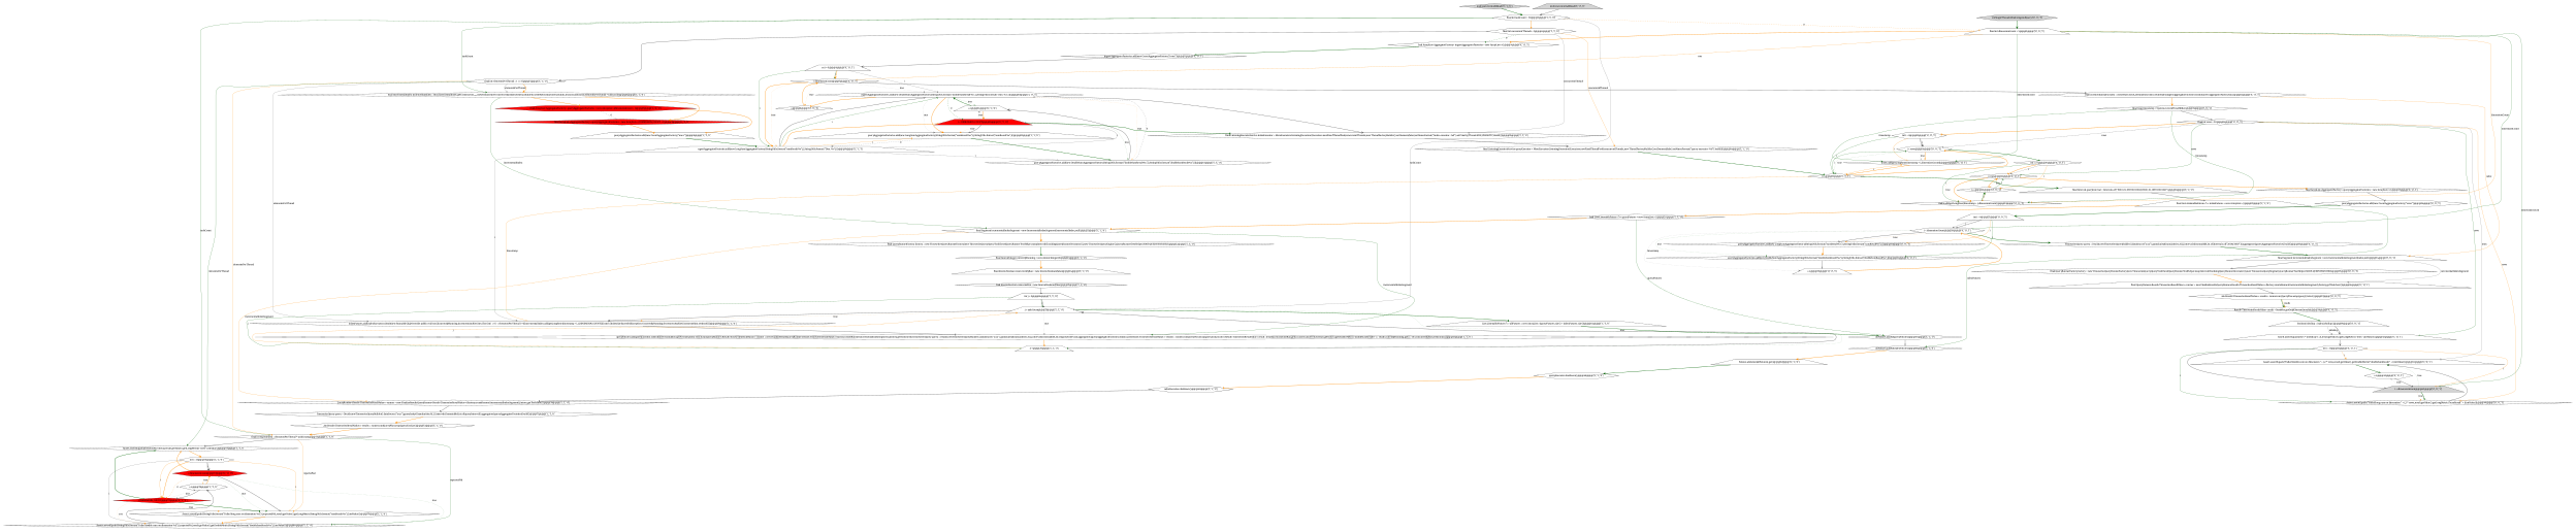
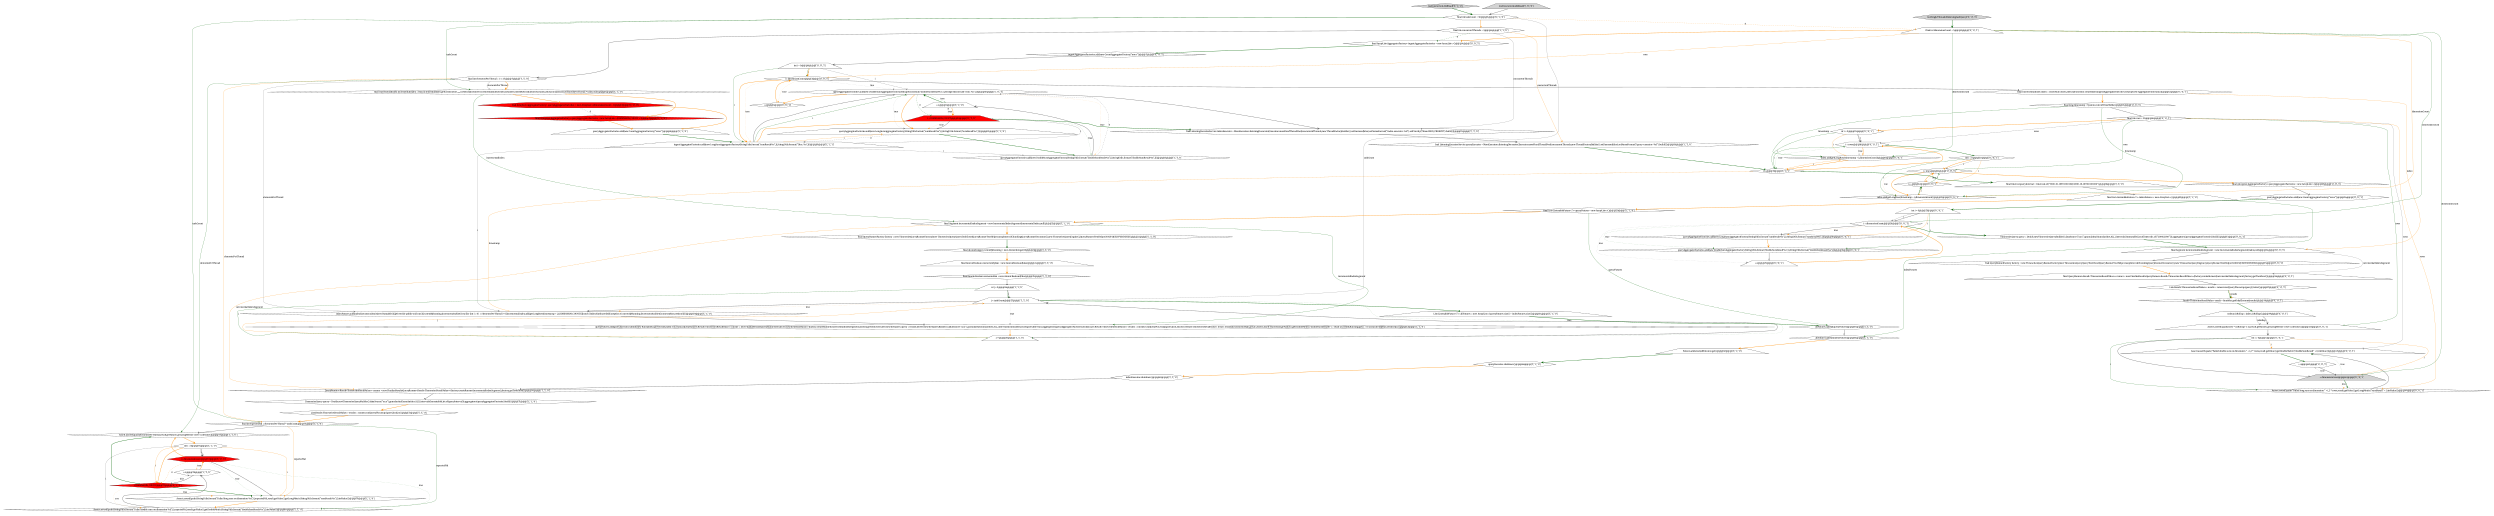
  digraph {
    fontname=Merriweather
    node [fillcolor=white fontname=Merriweather shape=hexagon style=filled]
    edge [arrowhead=vee color=darkorange fontname=Merriweather style=bold]
    n1 [label="final int rows = 50@@@14@@@['0', '0', '1']" shape=diamond]
    n2 [label="i < rows@@@21@@@['0', '0', '1']" shape=diamond]
    n3 [label="Assert.assertEquals(rows * (isRollup? 1: 2),result.getValue().getLongMetric(\"rows\").intValue())@@@40@@@['0', '0', '1']" shape=trapezium]
    n4 [label="int i = 0@@@15@@@['0', '0', '1']"]
    n5 [label="Assert.assertEquals(\"Failed double sum on dimension \" + i,2 * rows,result.getValue().getDoubleMetric(\"doubleSumResult\" + i).intValue())@@@45@@@['0', '0', '1']" shape=trapezium]
    n6 [label="Assert.assertEquals(\"Failed long sum on dimension \" + i,2 * rows,result.getValue().getLongMetric(\"sumResult\" + i).intValue())@@@44@@@['0', '0', '1']" shape=diamond]
    n7 [label="i < rows@@@16@@@['0', '0', '1']"]
    n8 [label="final ArrayList<AggregatorFactory> queryAggregatorFactories = new ArrayList<>()@@@25@@@['0', '0', '1']" shape=diamond]
    n9 [label="i++@@@22@@@['0', '0', '1']" shape=diamond]
    n10 [label="index.add(getLongRow(timestamp + i,dimensionCount))@@@23@@@['0', '0', '1']" shape=diamond]
    n11 [label="int i = 0@@@41@@@['0', '0', '1']"]
    n12 [label="index.add(getLongRow(timestamp + i,dimensionCount))@@@18@@@['0', '0', '1']" shape=diamond]
    n13 [label="i++@@@17@@@['1', '1', '1']" shape=diamond]
    n14 [label="++i@@@43@@@['0', '0', '1']"]
    n15 [label="int i = 0@@@20@@@['0', '0', '1']" shape=diamond]
    n16 [label="queryAggregatorFactories.add(new CountAggregatorFactory(\"rows\"))@@@26@@@['0', '0', '1']"]
    n17 [label="Result<TimeseriesResultValue> result = Iterables.getOnlyElement(results)@@@38@@@['0', '0', '1']" shape=diamond]
    n18 [label="boolean isRollup = index.isRollup()@@@39@@@['0', '0', '1']" shape=trapezium]
    n19 [label="i < dimensionCount@@@28@@@['0', '0', '1']"]
    n20 [label="queryAggregatorFactories.add(new LongSumAggregatorFactory(StringUtils.format(\"sumResult%s\",i),StringUtils.format(\"sumResult%s\",i)))@@@30@@@['0', '0', '1']" shape=diamond]
    n21 [label="++i@@@29@@@['0', '0', '1']" shape=trapezium]
    n22 [label="queryAggregatorFactories.add(new DoubleSumAggregatorFactory(StringUtils.format(\"doubleSumResult%s\",i),StringUtils.format(\"doubleSumResult%s\",i)))@@@31@@@['0', '0', '1']" shape=diamond]
    n23 [label="TimeseriesQuery query = Druids.newTimeseriesQueryBuilder().dataSource(\"xxx\").granularity(Granularities.ALL).intervals(ImmutableList.of(Intervals.of(\"2000/2030\"))).aggregators(queryAggregatorFactories).build()@@@33@@@['0', '0', '1']"]
    n24 [label="final Segment incrementalIndexSegment = new IncrementalIndexSegment(index,null)@@@34@@@['0', '0', '1']" shape=trapezium]
    n25 [label="allFutures.addAll(queryFutures)@@@65@@@['1', '1', '0']" shape=diamond]
    n26 [label="allFutures.addAll(indexFutures)@@@66@@@['1', '1', '0']" shape=diamond]
    n27 [label="Futures.allAsList(allFutures).get()@@@67@@@['1', '1', '0']" shape=trapezium]
    n28 [label="QueryRunner<Result<TimeseriesResultValue>> runner = new FinalizeResultsQueryRunner<Result<TimeseriesResultValue>>(factory.createRunner(incrementalIndexSegment),factory.getToolchest())@@@70@@@['1', '1', '0']" shape=diamond]
    n29 [label="TimeseriesQuery query = Druids.newTimeseriesQueryBuilder().dataSource(\"xxx\").granularity(Granularities.ALL).intervals(ImmutableList.of(queryInterval)).aggregators(queryAggregatorFactories).build()@@@71@@@['1', '1', '0']"]
    n30 [label="List<Result<TimeseriesResultValue>> results = runner.run(QueryPlus.wrap(query)).toList()@@@72@@@['1', '1', '0']"]
    n31 [label="indexFutures.add(indexExecutor.submit(new Runnable(){@Override public void run(){currentlyRunning.incrementAndGet()try {for (int i = 0 i < elementsPerThread i++){incrementalIndex.add(getLongRow(timestamp + i,1,DIMENSION_COUNT))}}catch (IndexSizeExceededException e) currentlyRunning.decrementAndGet()someoneRan.set(true)}}))@@@29@@@['1', '1', '0']"]
    n32 [label="final Interval queryInterval = Intervals.of(\"1900-01-01T00:00:00Z/2900-01-01T00:00:00Z\")@@@18@@@['1', '1', '0']" shape=trapezium]
    n33 [fillcolor=lightgray label="testConcurrentAddRead['0', '1', '0']" shape=diamond]
    n34 [label="final int taskCount = 30@@@3@@@['1', '1', '0']"]
    n35 [label="final IncrementalIndex incrementalIndex = this.incrementalIndex.getConstructor(,,,,,).newInstance(new IncrementalIndexSchema.Builder().withMetrics(factories).build(),true,true,false,true,elementsPerThread * taskCount)@@@6@@@['1', '1', '0']" shape=diamond]
    n36 [label="final int expectedVal = elementsPerThread * taskCount@@@73@@@['1', '1', '0']" shape=diamond]
    n37 [label="final int dimensionCount = 5@@@3@@@['0', '0', '1']" shape=trapezium]
    n38 [label="j < taskCount@@@27@@@['1', '1', '0']" shape=trapezium]
    n39 [label="final int concurrentThreads = 3@@@4@@@['1', '1', '0']"]
    n40 [label="Assert.assertEquals(elementsPerThread,result.getValue().getLongMetric(\"rows\").intValue())@@@75@@@['1', '1', '0']" shape=diamond]
    n41 [label="int i = 0@@@76@@@['1', '1', '0']"]
    n42 [fillcolor=red label="i < dimensionCount@@@77@@@['1', '0', '0']"]
    n43 [fillcolor=red label="i < DIMENSION_COUNT@@@77@@@['0', '1', '0']" shape=diamond]
    n44 [label="Assert.assertEquals(StringUtils.format(\"Failed long sum on dimension %d\",i),expectedVal,result.getValue().getLongMetric(StringUtils.format(\"sumResult%s\",i)).intValue())@@@79@@@['1', '1', '0']"]
    n45 [label="Assert.assertEquals(StringUtils.format(\"Failed double sum on dimension %d\",i),expectedVal,result.getValue().getDoubleMetric(StringUtils.format(\"doubleSumResult%s\",i)).intValue())@@@80@@@['1', '1', '0']" shape=diamond]
    n46 [label="final Segment incrementalIndexSegment = new IncrementalIndexSegment(incrementalIndex,null)@@@21@@@['1', '1', '0']"]
    n47 [label="final QueryRunnerFactory factory = new TimeseriesQueryRunnerFactory(new TimeseriesQueryQueryToolChest(QueryRunnerTestHelper.noopIntervalChunkingQueryRunnerDecorator()),new TimeseriesQueryEngine(),QueryRunnerTestHelper.NOOP_QUERYWATCHER)@@@22@@@['1', '1', '0']"]
    n48 [label="queryFutures.add(queryExecutor.submit(new Runnable(){@Override public void run(){QueryRunner<Result<TimeseriesResultValue>> runner = new FinalizeResultsQueryRunner<Result<TimeseriesResultValue>>(factory.createRunner(incrementalIndexSegment),factory.getToolchest())TimeseriesQuery query = Druids.newTimeseriesQueryBuilder().dataSource(\"xxx\").granularity(Granularities.ALL).intervals(ImmutableList.of(queryInterval)).aggregators(queryAggregatorFactories).build()List<Result<TimeseriesResultValue>> results = runner.run(QueryPlus.wrap(query)).toList()for (Result<TimeseriesResultValue> result : results){if (someoneRan.get()) {Assert.assertTrue(result.getValue().getDoubleMetric(\"doubleSumResult0\") > 0)}}if (currentlyRunning.get() > 0) {concurrentlyRan.set(true)}}}))@@@47@@@['1', '1', '0']" shape=diamond]
    n49 [label="final AtomicInteger currentlyRunning = new AtomicInteger(0)@@@23@@@['1', '1', '0']" shape=diamond]
    n50 [label="j++@@@28@@@['1', '1', '0']" shape=trapezium]
    n51 [label="++i@@@78@@@['1', '1', '0']"]
    n52 [label="int i = 0@@@27@@@['0', '0', '1']" shape=trapezium]
    n53 [label="final int elementsPerThread = 1 << 15@@@5@@@['1', '1', '0']"]
    n54 [fillcolor=red label="final ArrayList<AggregatorFactory> queryAggregatorFactories = new ArrayList<>(dimensionCount + 1)@@@7@@@['1', '0', '0']"]
    n55 [fillcolor=red label="final ArrayList<AggregatorFactory> queryAggregatorFactories = new ArrayList<>(DIMENSION_COUNT + 1)@@@7@@@['0', '1', '0']" shape=diamond]
    n56 [fillcolor=lightgray label="i < dimensionCount@@@42@@@['0', '0', '1']" shape=trapezium]
    n57 [label="ingestAggregatorFactories.add(new DoubleSumAggregatorFactory(StringUtils.format(\"doubleSumResult%s\",i),StringUtils.format(\"Dim_%s\",i)))@@@10@@@['1', '0', '1']"]
    n58 [label="final ListeningExecutorService indexExecutor = MoreExecutors.listeningDecorator(Executors.newFixedThreadPool(concurrentThreads,new ThreadFactoryBuilder().setDaemon(false).setNameFormat(\"index-executor-%d\").setPriority(Thread.MIN_PRIORITY).build()))@@@15@@@['1', '1', '0']"]
    n59 [label="++i@@@11@@@['1', '1', '0']" shape=trapezium]
    n60 [label="queryAggregatorFactories.add(new LongSumAggregatorFactory(StringUtils.format(\"sumResult%s\",i),StringUtils.format(\"sumResult%s\",i)))@@@12@@@['1', '1', '0']" shape=trapezium]
    n61 [label="queryAggregatorFactories.add(new DoubleSumAggregatorFactory(StringUtils.format(\"doubleSumResult%s\",i),StringUtils.format(\"doubleSumResult%s\",i)))@@@13@@@['1', '1', '0']"]
    n62 [label="++i@@@8@@@['0', '0', '1']" shape=diamond]
    n63 [fillcolor=red label="i < DIMENSION_COUNT@@@10@@@['0', '1', '0']" shape=trapezium]
    n64 [label="final ListeningExecutorService queryExecutor = MoreExecutors.listeningDecorator(Executors.newFixedThreadPool(concurrentThreads,new ThreadFactoryBuilder().setDaemon(false).setNameFormat(\"query-executor-%d\").build()))@@@16@@@['1', '1', '0']"]
    n65 [label="ingestAggregatorFactories.add(new LongSumAggregatorFactory(StringUtils.format(\"sumResult%s\",i),StringUtils.format(\"Dim_%s\",i)))@@@9@@@['1', '1', '1']" shape=trapezium]
    n66 [label="i < dimensionCount@@@7@@@['0', '0', '1']" shape=diamond]
    n67 [label="final AtomicBoolean concurrentlyRan = new AtomicBoolean(false)@@@24@@@['1', '1', '0']" shape=trapezium]
    n68 [label="final AtomicBoolean someoneRan = new AtomicBoolean(false)@@@25@@@['1', '1', '0']" shape=diamond]
    n69 [label="int j = 0@@@26@@@['1', '1', '0']" shape=trapezium]
    n70 [label="final List<ListenableFuture<?>> indexFutures = new ArrayList<>()@@@19@@@['1', '1', '0']" shape=trapezium]
    n71 [label="final List<ListenableFuture<?>> queryFutures = new ArrayList<>()@@@20@@@['1', '1', '0']" shape=diamond]
    n72 [label="queryExecutor.shutdown()@@@68@@@['1', '1', '0']"]
    n73 [fillcolor=lightgray label="testSingleThreadedIndexingAndQuery['0', '0', '1']"]
    n74 [label="final ArrayList<AggregatorFactory> ingestAggregatorFactories = new ArrayList<>()@@@4@@@['0', '0', '1']"]
    n75 [label="List<ListenableFuture<?>> allFutures = new ArrayList<>(queryFutures.size() + indexFutures.size())@@@64@@@['1', '1', '0']" shape=trapezium]
    n76 [label="queryAggregatorFactories.add(new CountAggregatorFactory(\"rows\"))@@@8@@@['1', '1', '0']" shape=trapezium]
    n77 [label="ingestAggregatorFactories.add(new CountAggregatorFactory(\"rows\"))@@@5@@@['0', '0', '1']" shape=diamond]
    n78 [label="int i = 0@@@6@@@['0', '0', '1']" shape=trapezium]
    n79 [label="indexExecutor.shutdown()@@@69@@@['1', '1', '0']"]
    n80 [label="final QueryRunner<Result<TimeseriesResultValue>> runner = new FinalizeResultsQueryRunner<Result<TimeseriesResultValue>>(factory.createRunner(incrementalIndexSegment),factory.getToolchest())@@@36@@@['0', '0', '1']" shape=trapezium]
    n81 [label="final QueryRunnerFactory factory = new TimeseriesQueryRunnerFactory(new TimeseriesQueryQueryToolChest(QueryRunnerTestHelper.noopIntervalChunkingQueryRunnerDecorator()),new TimeseriesQueryEngine(),QueryRunnerTestHelper.NOOP_QUERYWATCHER)@@@35@@@['0', '0', '1']"]
    n82 [label="List<Result<TimeseriesResultValue>> results = runner.run(QueryPlus.wrap(query)).toList()@@@37@@@['0', '0', '1']"]
    n83 [label="final IncrementalIndex index = closerRule.closeLater(indexCreator.createIndex(ingestAggregatorFactories.toArray(new AggregatorFactory(((()))@@@12@@@['0', '0', '1']"]
    n84 [label="final long timestamp = System.currentTimeMillis()@@@13@@@['0', '0', '1']" shape=diamond]
    n85 [fillcolor=lightgray label="testConcurrentAddRead['1', '0', '0']" shape=trapezium]
    n1 -> n2 [arrowhead=onormal color=darkgreen label=rows style=solid]
    n1 -> n3 [arrowhead=onormal color=darkgreen label=rows style=solid]
    n1 -> n4 [arrowhead=tee]
    n1 -> n5 [arrowhead=tee color=gray40 label=rows style=solid]
    n1 -> n6 [arrowhead=tee label=rows style=solid]
    n1 -> n7 [arrowhead=tee color=gray40 label=rows style=solid]
    n2 -> n8 [arrowhead=tee]
    n2 -> n9 [label=true style=dotted]
    n2 -> n10 [arrowhead=onormal label=true style=dotted]
    n2 -> n10 [arrowhead=tee]
    n3 -> n11 [color=gray40]
    n4 -> n7 [color=gray40]
    n4 -> n7 [color=gray40 label=i style=solid]
    n4 -> n12 [arrowhead=onormal label=i style=solid]
    n4 -> n13 [color=darkgreen label=i style=solid]
    n5 -> n14 [arrowhead=onormal color=darkgreen]
    n6 -> n5 [arrowhead=tee color=gray40]
    n7 -> n12 [arrowhead=onormal]
    n7 -> n12 [arrowhead=onormal color=gray40 label=true style=dotted]
    n7 -> n13 [arrowhead=tee color=darkgreen label=true style=dotted]
    n7 -> n15 [arrowhead=onormal color=darkgreen]
    n8 -> n16 [arrowhead=tee color=gray40]
    n9 -> n2 [arrowhead=tee color=darkgreen label=i style=solid]
    n9 -> n2
    n9 -> n10 [arrowhead=tee label=i style=solid]
    n10 -> n9 [color=darkgreen]
    n11 -> n5 [label=i style=solid]
    n11 -> n6 [color=darkgreen label=i style=solid]
    n11 -> n56 [arrowhead=onormal label=i style=solid]
    n11 -> n56 [arrowhead=onormal color=gray40]
    n12 -> n13 [arrowhead=tee]
    n13 -> n7 [arrowhead=tee color=darkgreen label=i style=solid]
    n13 -> n7 [arrowhead=tee]
    n13 -> n12 [label=i style=solid]
    n13 -> n31 [arrowhead=onormal label=timestamp style=solid]
    n13 -> n32 [color=darkgreen]
    n14 -> n56 [arrowhead=tee color=gray40]
    n15 -> n2 [arrowhead=tee]
    n15 -> n2 [color=gray40 label=i style=solid]
    n15 -> n9 [label=i style=solid]
    n15 -> n10 [arrowhead=tee color=darkgreen label=i style=solid]
    n16 -> n52 [color=darkgreen]
    n17 -> n18 [arrowhead=onormal color=darkgreen]
    n18 -> n3 [arrowhead=tee color=gray40 label=isRollup style=solid]
    n18 -> n3 [color=gray40]
    n19 -> n20 [label=true style=dotted]
    n19 -> n20 [arrowhead=tee color=gray40]
-   n19 -> n21 [color=gray40 label=timestamp style=dotted]
+   n19 -> n21 [color=gray40 label=true style=dotted]
    n19 -> n22 [arrowhead=tee color=darkgreen label=true style=dotted]
    n19 -> n23 [color=darkgreen]
    n20 -> n22
    n21 -> n19 [arrowhead=tee]
    n22 -> n21 [arrowhead=onormal color=gray40]
    n23 -> n24 [arrowhead=onormal color=darkgreen]
    n24 -> n80 [color=gray40 label=incrementalIndexSegment style=solid]
    n24 -> n81 [arrowhead=onormal color=gray40]
    n25 -> n26 [arrowhead=onormal color=gray40]
    n26 -> n27
    n27 -> n72 [color=darkgreen]
    n28 -> n29 [arrowhead=tee color=gray40]
    n29 -> n30
    n30 -> n36
    n31 -> n48 [arrowhead=tee color=gray40]
    n32 -> n70 [arrowhead=onormal color=gray40]
    n33 -> n34 [color=darkgreen]
    n34 -> n35 [color=darkgreen label=taskCount style=solid]
    n34 -> n36 [arrowhead=onormal color=darkgreen label=taskCount style=solid]
    n34 -> n37 [arrowhead=tee label=0 style=dashed]
    n34 -> n38 [arrowhead=tee color=gray40 label=taskCount style=solid]
    n34 -> n39 [arrowhead=onormal]
    n35 -> n46 [arrowhead=tee color=darkgreen label=incrementalIndex style=solid]
    n35 -> n54 [arrowhead=tee]
    n35 -> n55
    n36 -> n40 [arrowhead=tee color=gray40]
    n36 -> n44 [arrowhead=tee label=expectedVal style=solid]
    n36 -> n45 [arrowhead=onormal color=darkgreen label=expectedVal style=solid]
    n37 -> n10 [arrowhead=tee label=dimensionCount style=solid]
    n37 -> n12 [color=darkgreen label=dimensionCount style=solid]
    n37 -> n19 [arrowhead=onormal color=darkgreen label=dimensionCount style=solid]
    n37 -> n56 [arrowhead=onormal color=darkgreen label=dimensionCount style=solid]
    n37 -> n66 [arrowhead=onormal label=rows style=solid]
    n37 -> n74 [arrowhead=tee]
    n38 -> n31 [color=gray40]
    n38 -> n31 [label=true style=dotted]
    n38 -> n48 [arrowhead=tee color=gray40 label=true style=dotted]
    n38 -> n50 [arrowhead=tee color=darkgreen label=true style=dotted]
    n38 -> n75 [arrowhead=tee color=darkgreen]
    n39 -> n53 [color=gray40]
    n39 -> n58 [arrowhead=tee color=gray40 label=concurrentThreads style=solid]
    n39 -> n64 [label=concurrentThreads style=solid]
    n39 -> n74 [arrowhead=tee color=darkgreen label=0 style=dashed]
    n40 -> n41
    n41 -> n42 [color=gray40]
    n41 -> n42 [color=gray40 label=i style=solid]
    n41 -> n43 [label=i style=solid]
    n41 -> n43 [arrowhead=tee]
    n41 -> n44 [arrowhead=onormal label=i style=solid]
    n41 -> n45 [arrowhead=onormal color=gray40 label=i style=solid]
    n42 -> n40 [arrowhead=onormal]
    n42 -> n43 [arrowhead=tee label=0 style=dashed]
    n42 -> n44 [color=darkgreen label=true style=dotted]
    n42 -> n44 [arrowhead=onormal color=gray40]
    n42 -> n45 [arrowhead=tee color=darkgreen label=true style=dotted]
    n42 -> n51 [arrowhead=onormal label=true style=dotted]
    n43 -> n40 [arrowhead=onormal color=darkgreen]
    n43 -> n44 [label=true style=dotted]
    n43 -> n44 [arrowhead=tee color=darkgreen]
    n43 -> n45 [label=true style=dotted]
    n43 -> n51 [color=gray40 label=true style=dotted]
    n44 -> n45 [arrowhead=tee]
    n45 -> n51 [color=gray40]
    n46 -> n28 [arrowhead=tee label=incrementalIndexSegment style=solid]
    n46 -> n47
    n46 -> n48 [color=darkgreen label=incrementalIndexSegment style=solid]
    n47 -> n49 [arrowhead=tee color=darkgreen]
    n48 -> n50 [arrowhead=tee]
    n49 -> n67
    n50 -> n38 [color=gray40]
    n50 -> n38 [label=j style=solid]
    n51 -> n42 [arrowhead=tee]
    n51 -> n43 [arrowhead=tee color=gray40]
    n52 -> n19 [arrowhead=onormal color=gray40]
    n52 -> n19 [color=gray40 label=i style=solid]
    n52 -> n20 [arrowhead=onormal label=i style=solid]
    n52 -> n22 [arrowhead=tee color=darkgreen label=i style=solid]
    n53 -> n31 [color=gray40 label=elementsPerThread style=solid]
    n53 -> n35 [arrowhead=onormal color=gray40 label=elementsPerThread style=solid]
    n53 -> n35
    n53 -> n36 [arrowhead=tee label=elementsPerThread style=solid]
    n53 -> n40 [color=darkgreen label=elementsPerThread style=solid]
    n54 -> n55 [arrowhead=onormal color=gray40 label=0 style=dashed]
    n54 -> n76 [arrowhead=onormal]
    n55 -> n76 [arrowhead=tee]
    n56 -> n5 [color=darkgreen label=true style=dotted]
    n56 -> n6 [arrowhead=tee label=true style=dotted]
    n56 -> n6 [arrowhead=onormal color=darkgreen]
    n56 -> n14 [arrowhead=onormal color=gray40 label=true style=dotted]
    n57 -> n58 [color=gray40]
    n57 -> n59 [arrowhead=onormal color=darkgreen label=true style=dotted]
    n57 -> n60 [color=gray40 label=true style=dotted]
    n57 -> n60
    n57 -> n61 [arrowhead=onormal label=true style=dotted]
    n57 -> n62 [arrowhead=tee]
    n57 -> n63 [arrowhead=tee color=darkgreen label=0 style=dashed]
    n58 -> n64 [color=gray40]
    n59 -> n57 [color=darkgreen]
    n59 -> n63
    n60 -> n61 [arrowhead=onormal color=darkgreen]
    n60 -> n65 [color=gray40 label=0 style=dashed]
    n61 -> n57 [arrowhead=tee color=gray40 label=0 style=dashed]
    n61 -> n59 [color=gray40]
    n62 -> n66
    n63 -> n58 [arrowhead=tee color=darkgreen]
    n63 -> n59 [color=gray40 label=true style=dotted]
    n63 -> n60 [label=true style=dotted]
    n63 -> n60 [arrowhead=onormal color=gray40]
    n63 -> n61 [arrowhead=onormal color=darkgreen label=true style=dotted]
    n64 -> n13 [arrowhead=tee color=darkgreen]
    n65 -> n31 [color=gray40 label=i style=solid]
    n65 -> n57 [arrowhead=tee color=darkgreen label=i style=solid]
    n65 -> n57 [arrowhead=onormal color=gray40]
    n65 -> n60 [arrowhead=tee label=i style=solid]
    n65 -> n61 [arrowhead=onormal color=gray40 label=i style=solid]
    n65 -> n63 [arrowhead=tee color=gray40 label=i style=solid]
    n65 -> n63 [arrowhead=onormal]
    n66 -> n57 [arrowhead=tee color=gray40 label=true style=dotted]
    n66 -> n62 [label=true style=dotted]
    n66 -> n65
    n66 -> n65 [arrowhead=onormal label=true style=dotted]
    n66 -> n83 [arrowhead=tee color=gray40]
    n67 -> n68
    n68 -> n69 [arrowhead=tee color=gray40]
    n69 -> n38 [color=darkgreen label=j style=solid]
    n69 -> n38 [arrowhead=tee color=gray40]
    n69 -> n50 [arrowhead=onormal color=darkgreen label=j style=solid]
    n70 -> n26 [color=darkgreen label=indexFutures style=solid]
    n70 -> n71 [arrowhead=tee]
    n71 -> n25 [color=darkgreen label=queryFutures style=solid]
    n71 -> n46 [arrowhead=tee]
    n72 -> n79 [arrowhead=tee]
    n73 -> n37 [color=darkgreen]
    n74 -> n77 [arrowhead=onormal color=darkgreen]
    n75 -> n25 [arrowhead=onormal color=darkgreen]
    n76 -> n65 [arrowhead=tee color=darkgreen]
    n77 -> n78 [color=gray40]
    n78 -> n57 [arrowhead=tee color=gray40 label=i style=solid]
    n78 -> n65 [color=darkgreen label=i style=solid]
    n78 -> n66 [arrowhead=tee color=darkgreen label=i style=solid]
    n78 -> n66
    n79 -> n28 [arrowhead=tee color=gray40]
    n80 -> n82 [arrowhead=onormal color=gray40]
    n81 -> n80 [arrowhead=tee]
    n82 -> n17 [color=darkgreen]
    n82 -> n17 [arrowhead=tee label=results style=solid]
    n83 -> n24 [label=index style=solid]
    n83 -> n84
    n84 -> n1 [arrowhead=onormal color=gray40]
    n84 -> n10 [color=darkgreen label=timestamp style=solid]
    n84 -> n12 [color=darkgreen label=timestamp style=solid]
    n85 -> n34 [color=gray40]
  }
